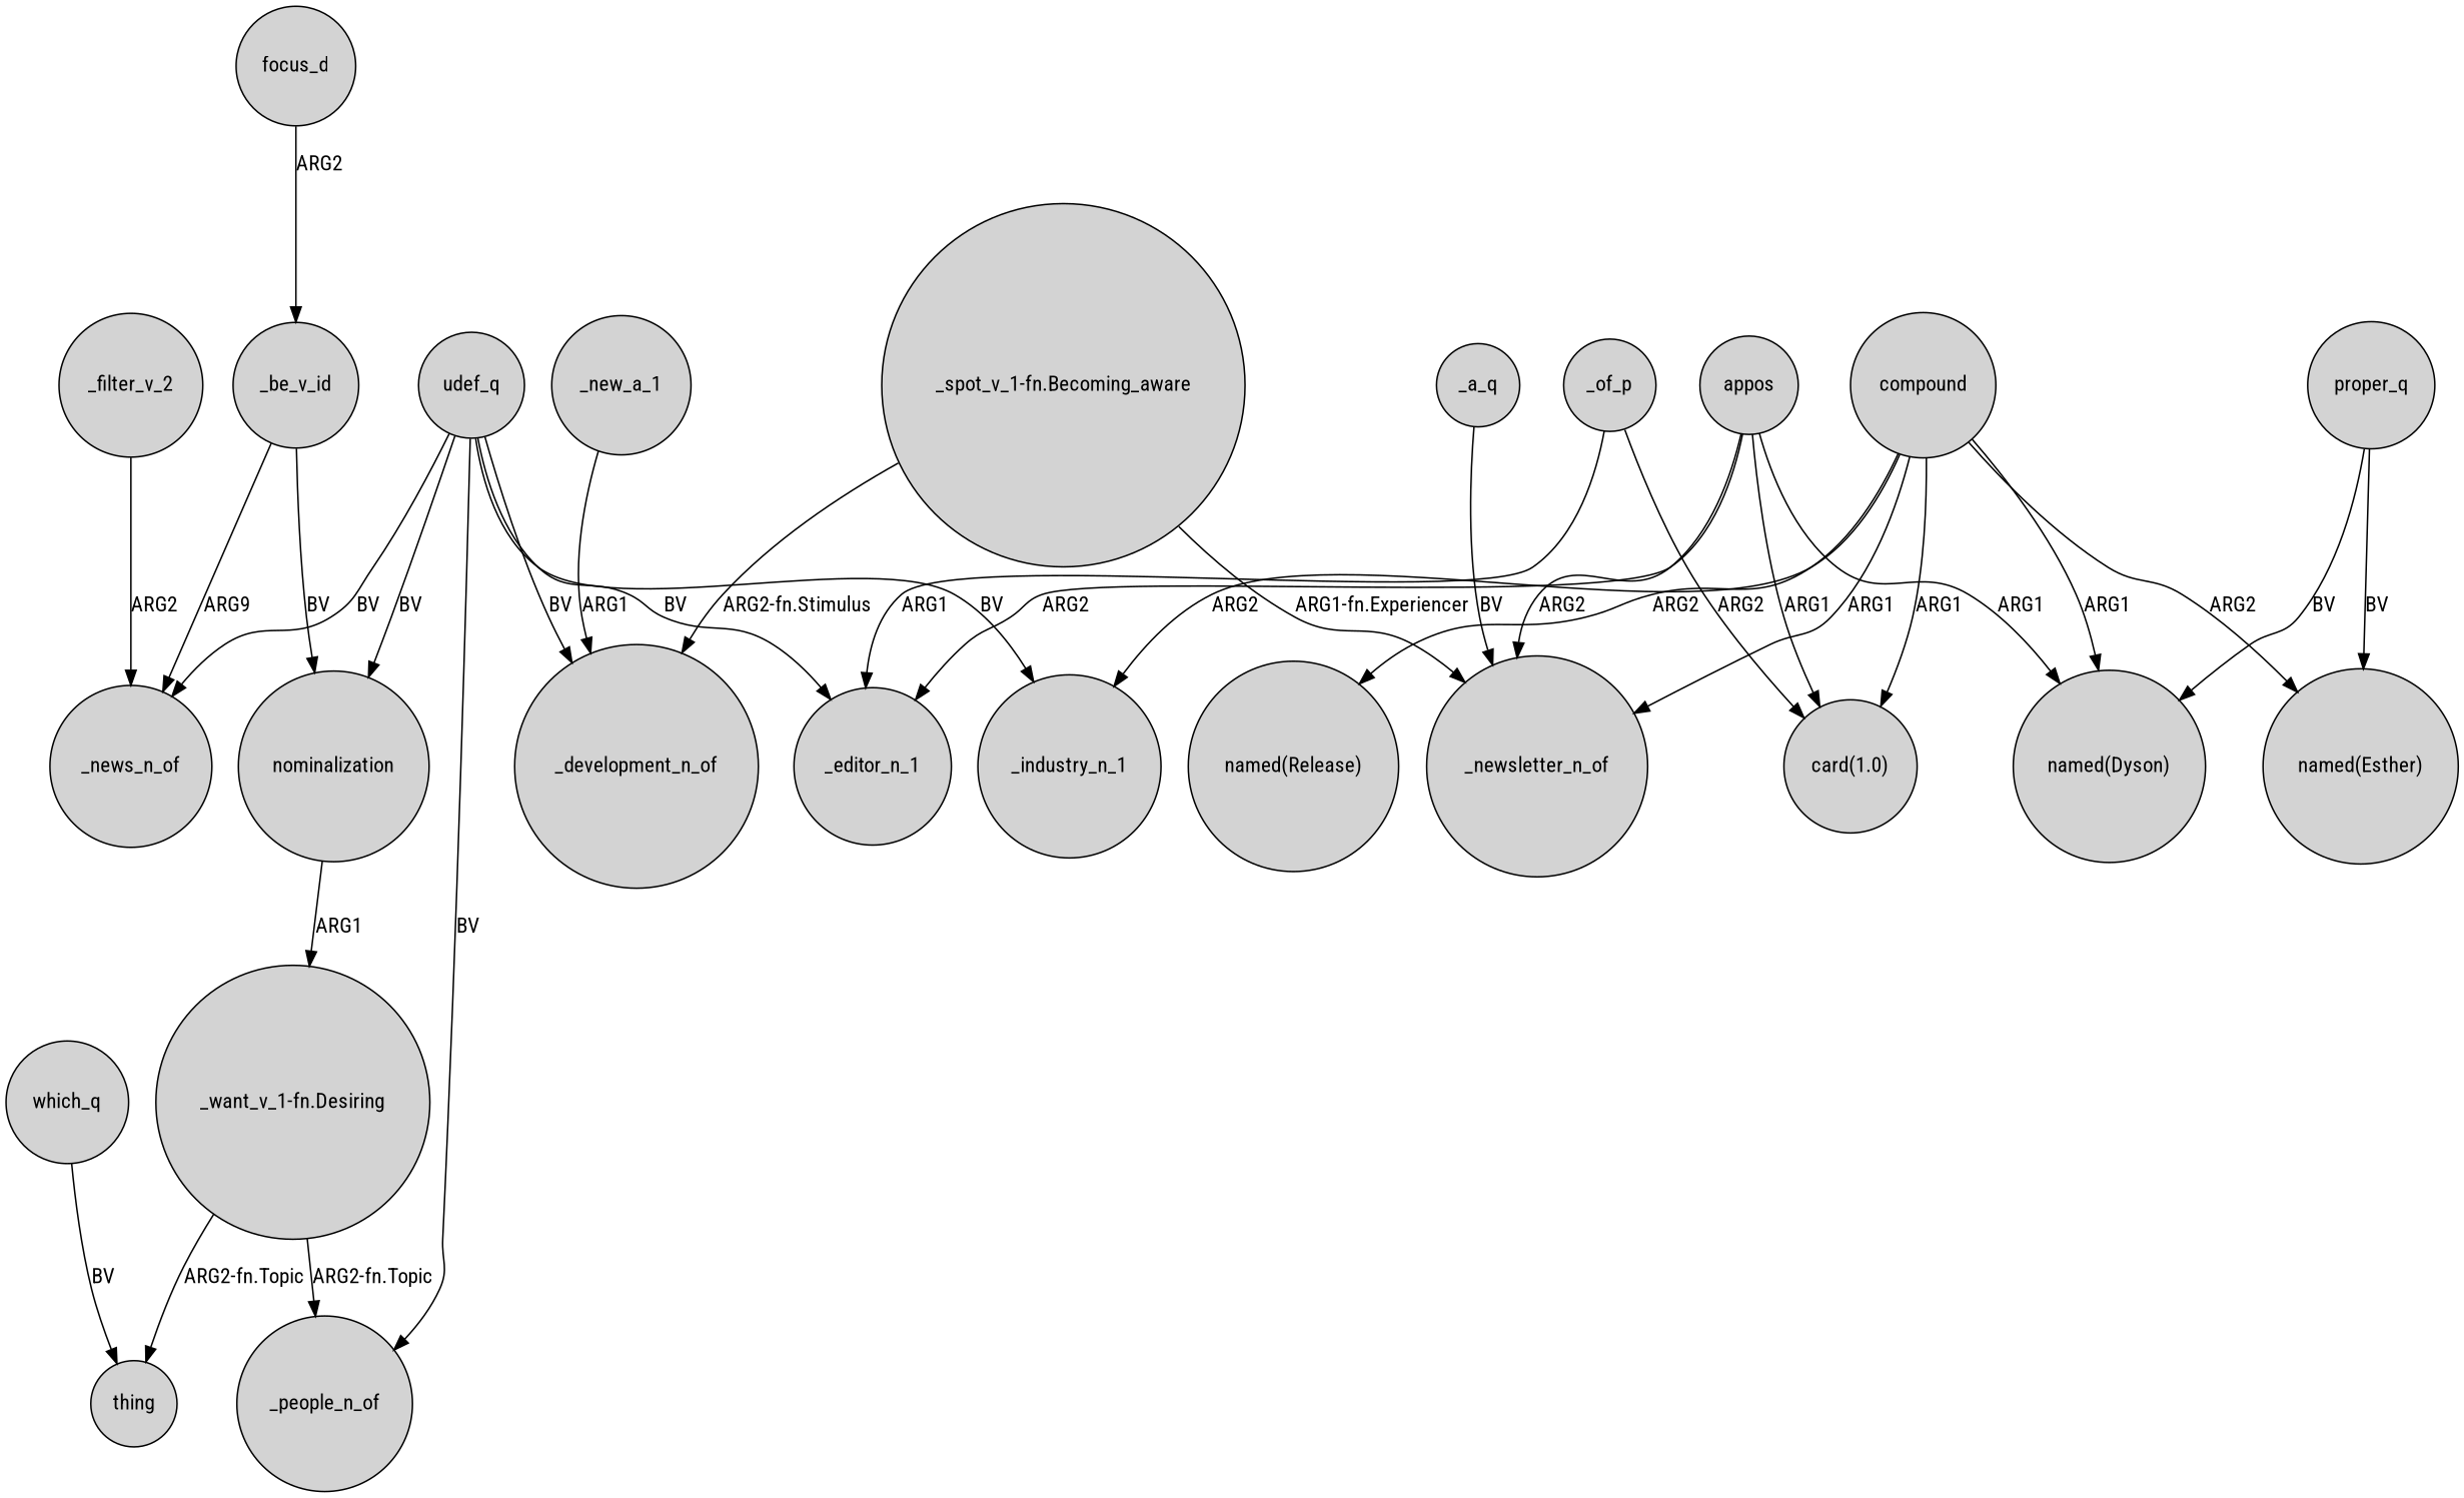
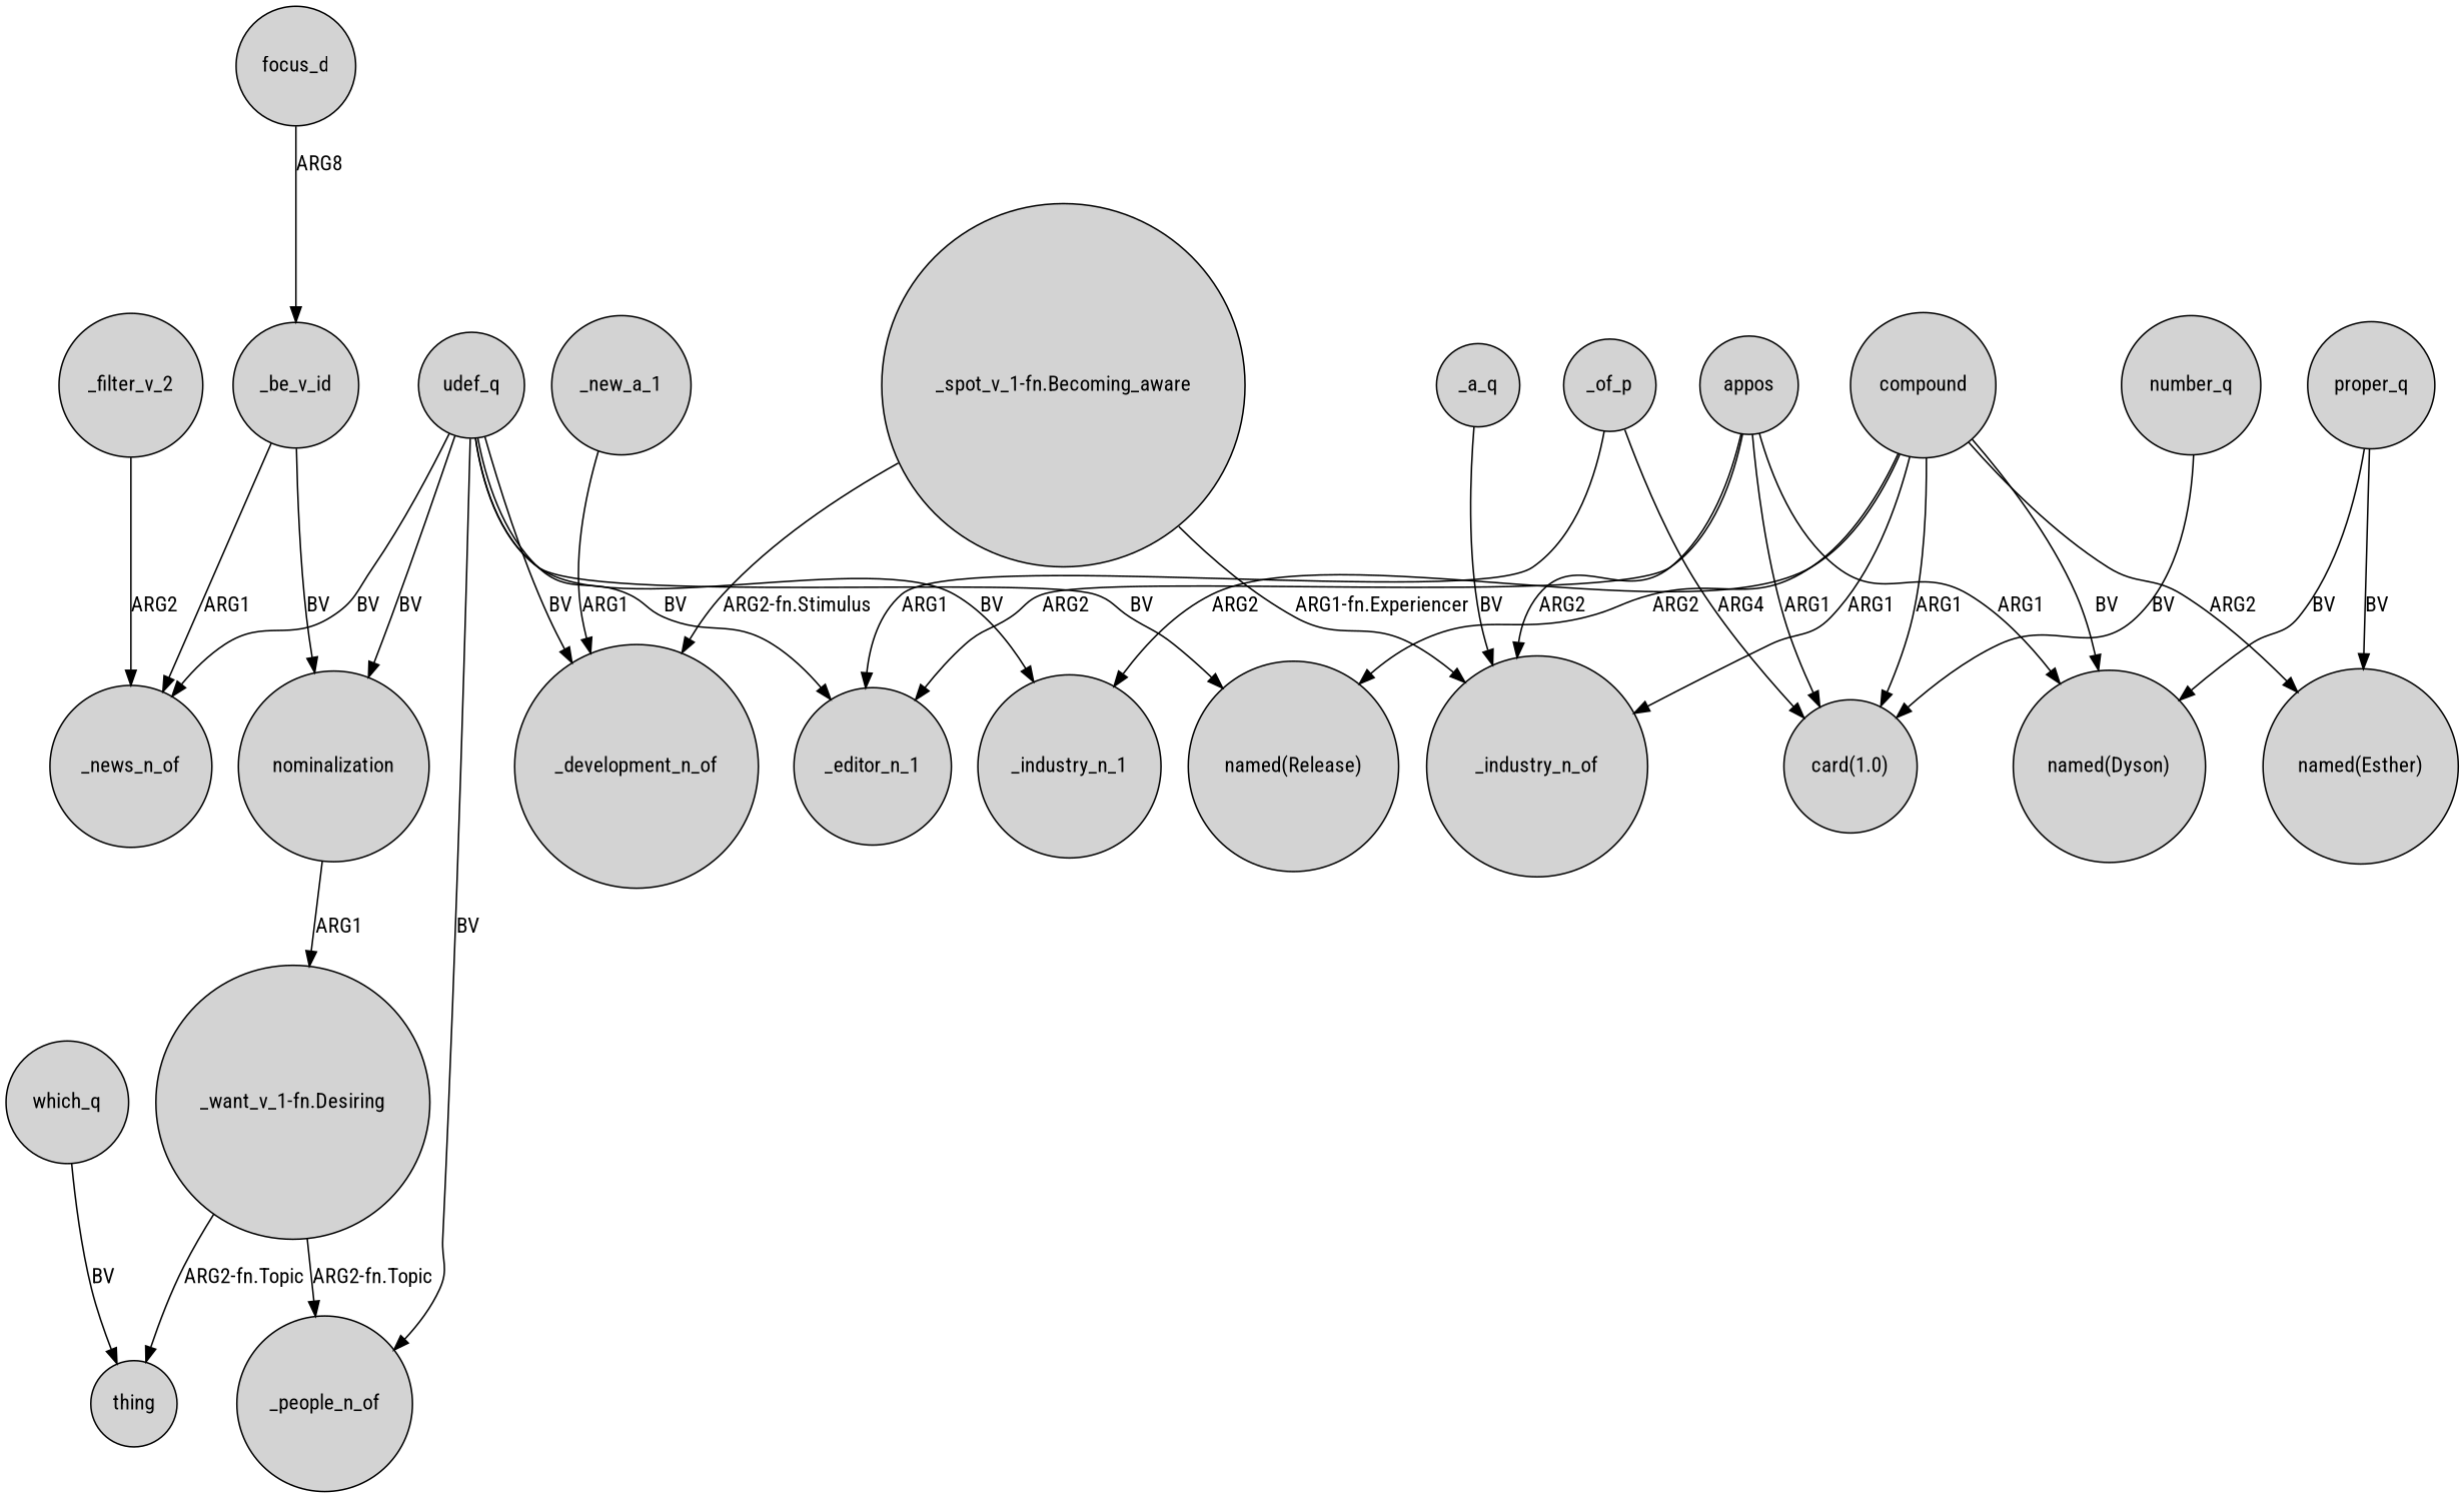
  digraph {
    fontname="Roboto Condensed"
    node [fontname="Roboto Condensed" shape=circle style=filled]
    edge [fontname="Roboto Condensed"]
    focus_d
    _be_v_id
    _news_n_of
    nominalization
    "_want_v_1-fn.Desiring"
    "_spot_v_1-fn.Becoming_aware"
-   _newsletter_n_of
+   _newsletter_n_of [label=_industry_n_of]
    _development_n_of
    appos
    _editor_n_1
    "card(1.0)"
    "named(Dyson)"
    compound
    "named(Esther)"
    _industry_n_1
    "named(Release)"
+   number_q
    _filter_v_2
    thing
    _people_n_of
    _a_q
    udef_q
    _of_p
    _new_a_1
    proper_q
    which_q
-   focus_d -> _be_v_id [label=ARG2]
-   _be_v_id -> _news_n_of [label=ARG9]
+   focus_d -> _be_v_id [label=ARG8]
+   _be_v_id -> _news_n_of [label=ARG1]
    _be_v_id -> nominalization [label=BV]
    nominalization -> "_want_v_1-fn.Desiring" [label=ARG1]
    "_want_v_1-fn.Desiring" -> thing [label="ARG2-fn.Topic"]
    "_want_v_1-fn.Desiring" -> _people_n_of [label="ARG2-fn.Topic"]
    "_spot_v_1-fn.Becoming_aware" -> _newsletter_n_of [label="ARG1-fn.Experiencer"]
    "_spot_v_1-fn.Becoming_aware" -> _development_n_of [label="ARG2-fn.Stimulus"]
    appos -> _newsletter_n_of [label=ARG2]
    appos -> _editor_n_1 [label=ARG2]
    appos -> "card(1.0)" [label=ARG1]
    appos -> "named(Dyson)" [label=ARG1]
    compound -> _newsletter_n_of [label=ARG1]
    compound -> "card(1.0)" [label=ARG1]
-   compound -> "named(Dyson)" [label=ARG1]
+   compound -> "named(Dyson)" [label=BV]
    compound -> "named(Esther)" [label=ARG2]
    compound -> _industry_n_1 [label=ARG2]
    compound -> "named(Release)" [label=ARG2]
+   number_q -> "card(1.0)" [label=BV]
    _filter_v_2 -> _news_n_of [label=ARG2]
    _a_q -> _newsletter_n_of [label=BV]
    udef_q -> _news_n_of [label=BV]
    udef_q -> nominalization [label=BV]
    udef_q -> _development_n_of [label=BV]
    udef_q -> _editor_n_1 [label=BV]
    udef_q -> _industry_n_1 [label=BV]
+   udef_q -> "named(Release)" [label=BV]
    udef_q -> _people_n_of [label=BV]
    _of_p -> _editor_n_1 [label=ARG1]
-   _of_p -> "card(1.0)" [label=ARG2]
+   _of_p -> "card(1.0)" [label=ARG4]
    _new_a_1 -> _development_n_of [label=ARG1]
    proper_q -> "named(Dyson)" [label=BV]
    proper_q -> "named(Esther)" [label=BV]
    which_q -> thing [label=BV]
  }
